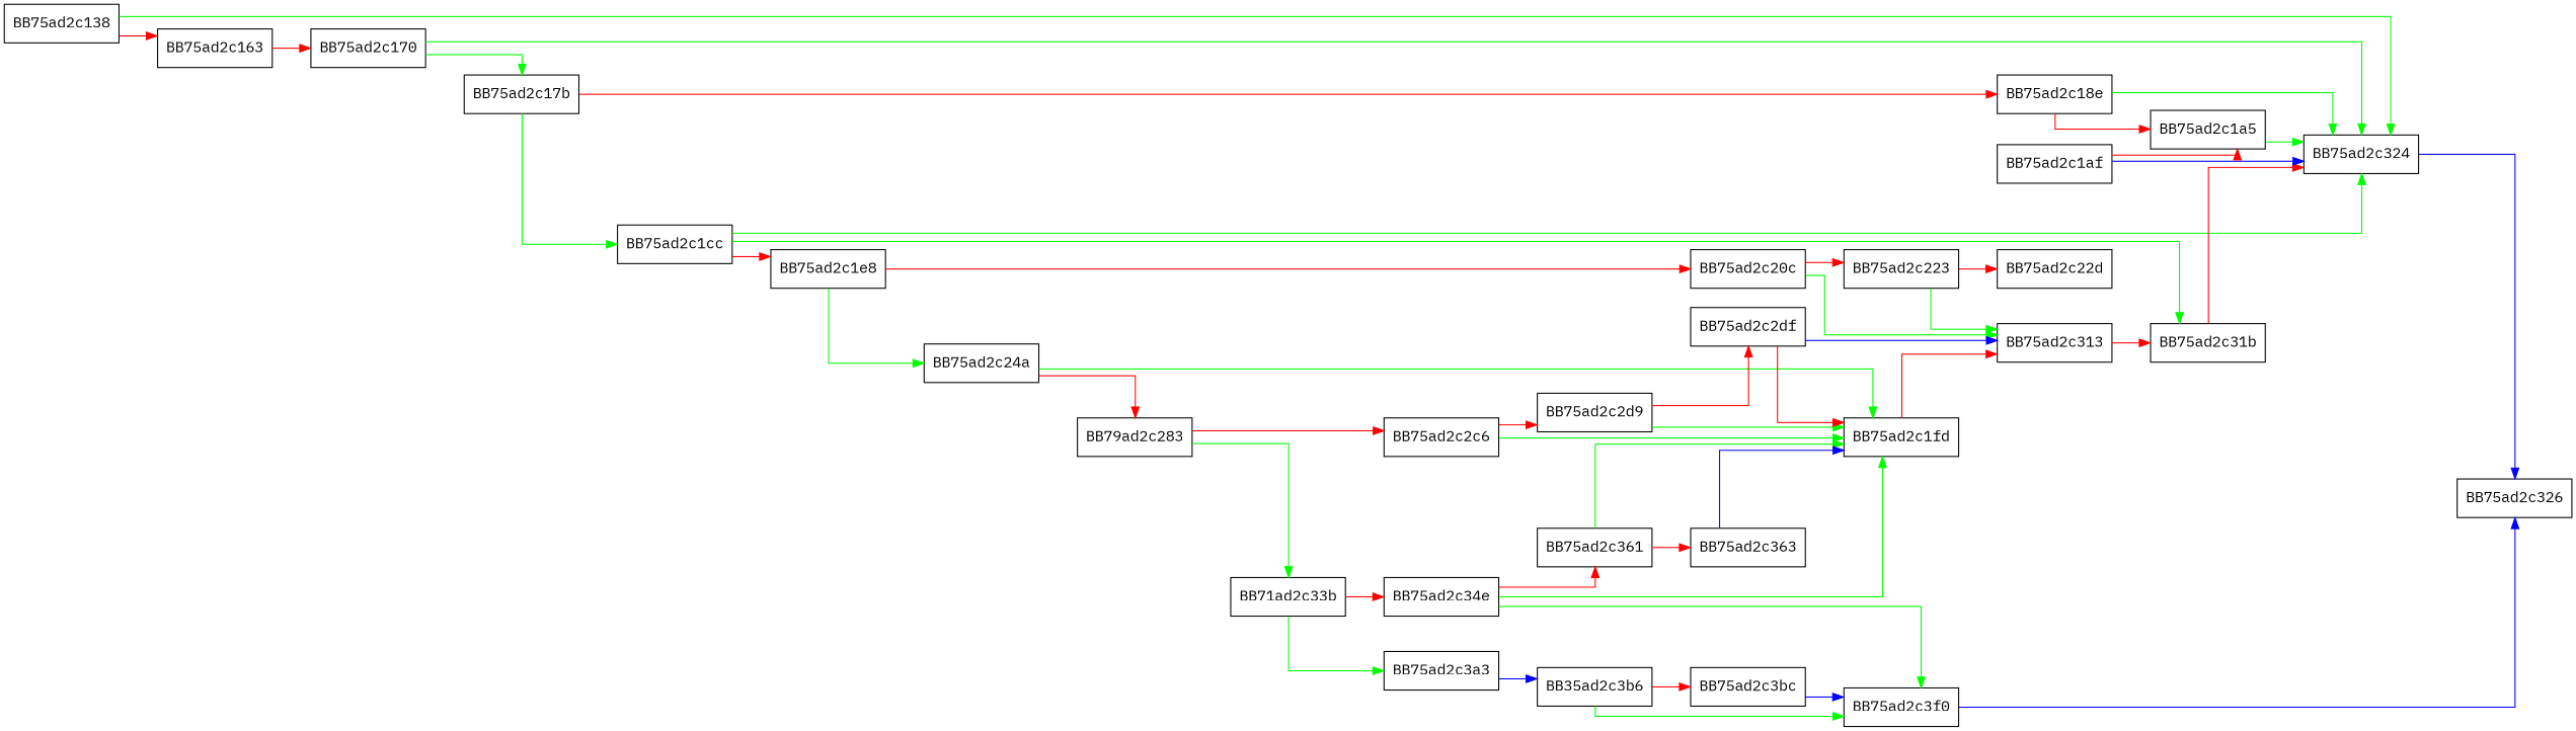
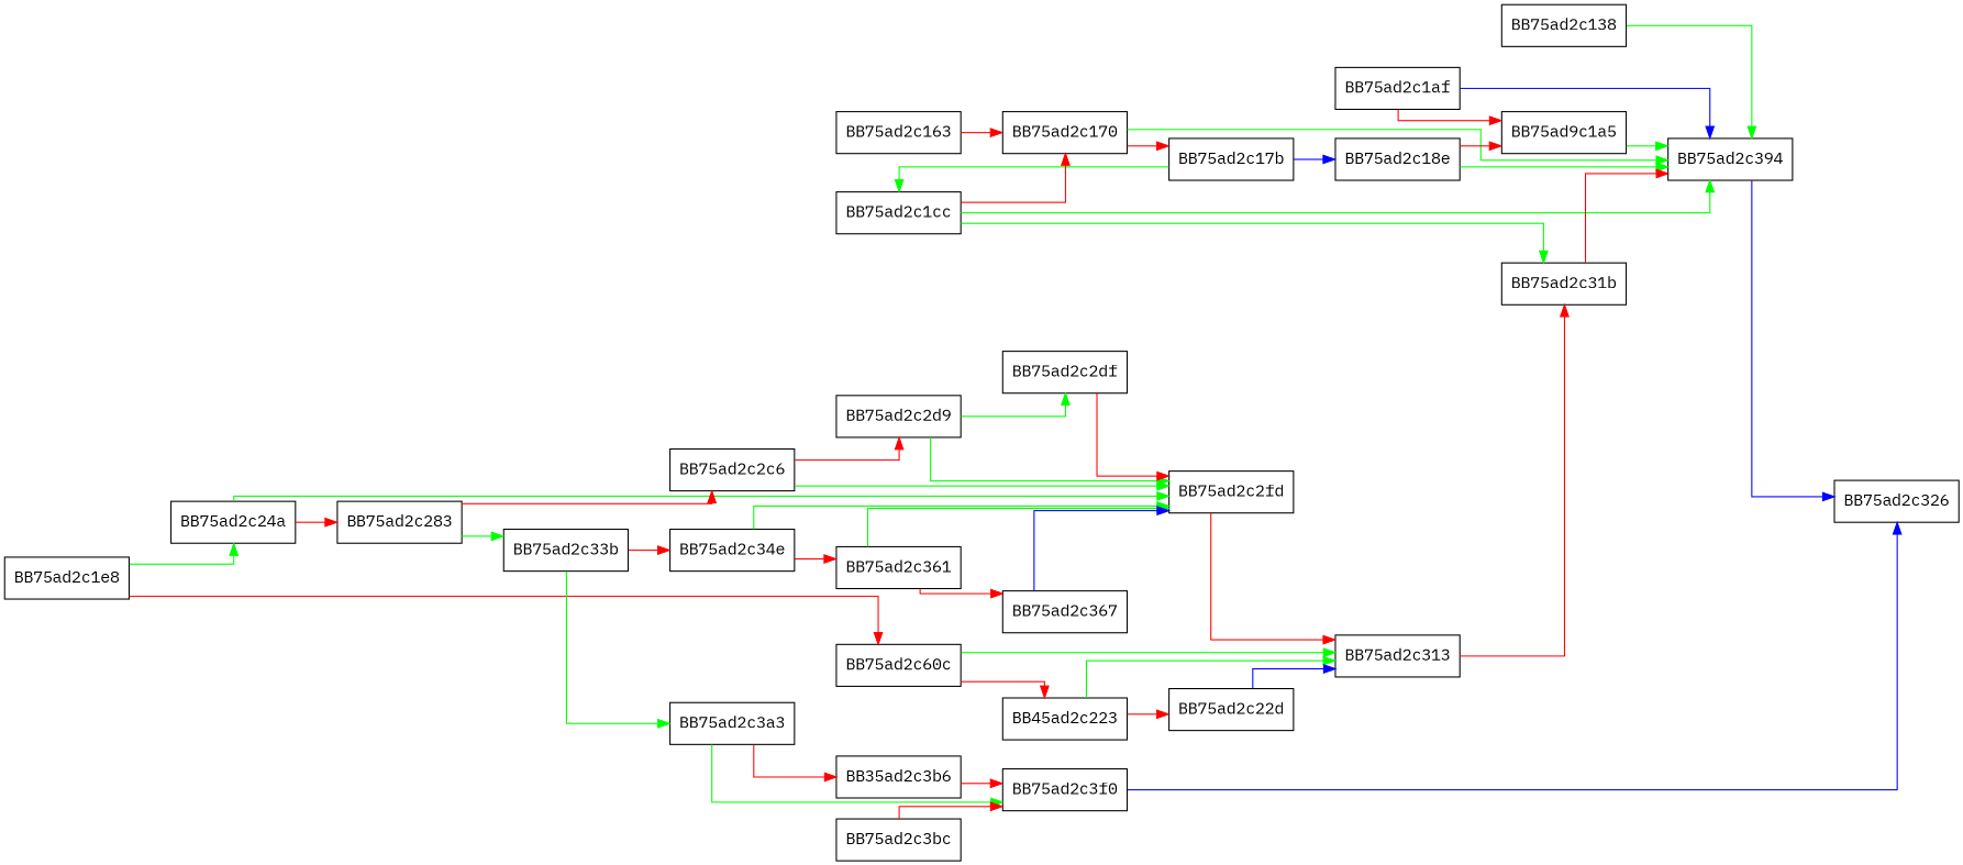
  digraph {
    fontname="IBM Plex Mono"
    rankdir=LR
    splines=ortho
    node [fontname="IBM Plex Mono" shape=box]
    edge [color=red fontname="IBM Plex Mono"]
    BB75ad2c138
-   BB75ad2c324
+   BB75ad2c324 [label=BB75ad2c394]
    BB75ad2c163
    BB75ad2c326
    BB75ad2c170
    BB75ad2c17b
    BB75ad2c1cc
    BB75ad2c18e
    BB75ad2c31b
    BB75ad2c1e8
-   BB75ad2c1a5
+   BB75ad2c1a5 [label=BB75ad9c1a5]
    BB75ad2c24a
-   BB75ad2c20c
+   BB75ad2c20c [label=BB75ad2c60c]
    BB75ad2c1af
-   BB75ad2c2fd [label=BB75ad2c1fd]
-   BB75ad2c283 [label=BB79ad2c283]
+   BB75ad2c2fd
+   BB75ad2c283
    n17 [label=BB75ad2c313]
-   BB75ad2c223
-   BB75ad2c33b [label=BB71ad2c33b]
+   BB75ad2c223 [label=BB45ad2c223]
+   BB75ad2c33b
    BB75ad2c2c6
    BB75ad2c22d
    BB75ad2c3a3
    BB75ad2c34e
    BB75ad2c2d9
    BB75ad2c3f0
    n26 [label=BB35ad2c3b6]
    BB75ad2c361
    BB75ad2c2df
    BB75ad2c3bc
-   BB75ad2c367 [label=BB75ad2c363]
+   BB75ad2c367
    BB75ad2c138 -> BB75ad2c324 [color=green]
-   BB75ad2c138 -> BB75ad2c163
    BB75ad2c324 -> BB75ad2c326 [color=blue]
    BB75ad2c163 -> BB75ad2c170
    BB75ad2c170 -> BB75ad2c324 [color=green]
-   BB75ad2c170 -> BB75ad2c17b [color=green]
+   BB75ad2c170 -> BB75ad2c17b
    BB75ad2c17b -> BB75ad2c1cc [color=green]
-   BB75ad2c17b -> BB75ad2c18e
+   BB75ad2c17b -> BB75ad2c18e [color=blue]
    BB75ad2c1cc -> BB75ad2c324 [color=green]
    BB75ad2c1cc -> BB75ad2c31b [color=green]
-   BB75ad2c1cc -> BB75ad2c1e8
+   BB75ad2c1cc -> BB75ad2c170
    BB75ad2c18e -> BB75ad2c324 [color=green]
    BB75ad2c18e -> BB75ad2c1a5
    BB75ad2c31b -> BB75ad2c324
    BB75ad2c1e8 -> BB75ad2c24a [color=green]
    BB75ad2c1e8 -> BB75ad2c20c
    BB75ad2c1a5 -> BB75ad2c324 [color=green]
    BB75ad2c24a -> BB75ad2c2fd [color=green]
    BB75ad2c24a -> BB75ad2c283
    BB75ad2c20c -> n17 [color=green]
    BB75ad2c20c -> BB75ad2c223
    BB75ad2c1af -> BB75ad2c324 [color=blue]
    BB75ad2c1af -> BB75ad2c1a5
    BB75ad2c2fd -> n17
    BB75ad2c283 -> BB75ad2c33b [color=green]
    BB75ad2c283 -> BB75ad2c2c6
    n17 -> BB75ad2c31b
    BB75ad2c223 -> n17 [color=green]
    BB75ad2c223 -> BB75ad2c22d
    BB75ad2c33b -> BB75ad2c3a3 [color=green]
    BB75ad2c33b -> BB75ad2c34e
    BB75ad2c2c6 -> BB75ad2c2fd [color=green]
    BB75ad2c2c6 -> BB75ad2c2d9
-   BB75ad2c2df -> n17 [color=blue]
-   BB75ad2c34e -> BB75ad2c3f0 [color=green]
-   BB75ad2c3a3 -> n26 [color=blue]
+   BB75ad2c22d -> n17 [color=blue]
+   BB75ad2c3a3 -> BB75ad2c3f0 [color=green]
+   BB75ad2c3a3 -> n26
    BB75ad2c34e -> BB75ad2c2fd [color=green]
    BB75ad2c34e -> BB75ad2c361
    BB75ad2c2d9 -> BB75ad2c2fd [color=green]
-   BB75ad2c2d9 -> BB75ad2c2df
+   BB75ad2c2d9 -> BB75ad2c2df [color=green]
    BB75ad2c3f0 -> BB75ad2c326 [color=blue]
-   n26 -> BB75ad2c3f0 [color=green]
-   n26 -> BB75ad2c3bc
+   n26 -> BB75ad2c3f0
    BB75ad2c361 -> BB75ad2c2fd [color=green]
    BB75ad2c361 -> BB75ad2c367
    BB75ad2c2df -> BB75ad2c2fd
-   BB75ad2c3bc -> BB75ad2c3f0 [color=blue]
+   BB75ad2c3bc -> BB75ad2c3f0
    BB75ad2c367 -> BB75ad2c2fd [color=blue]
  }
